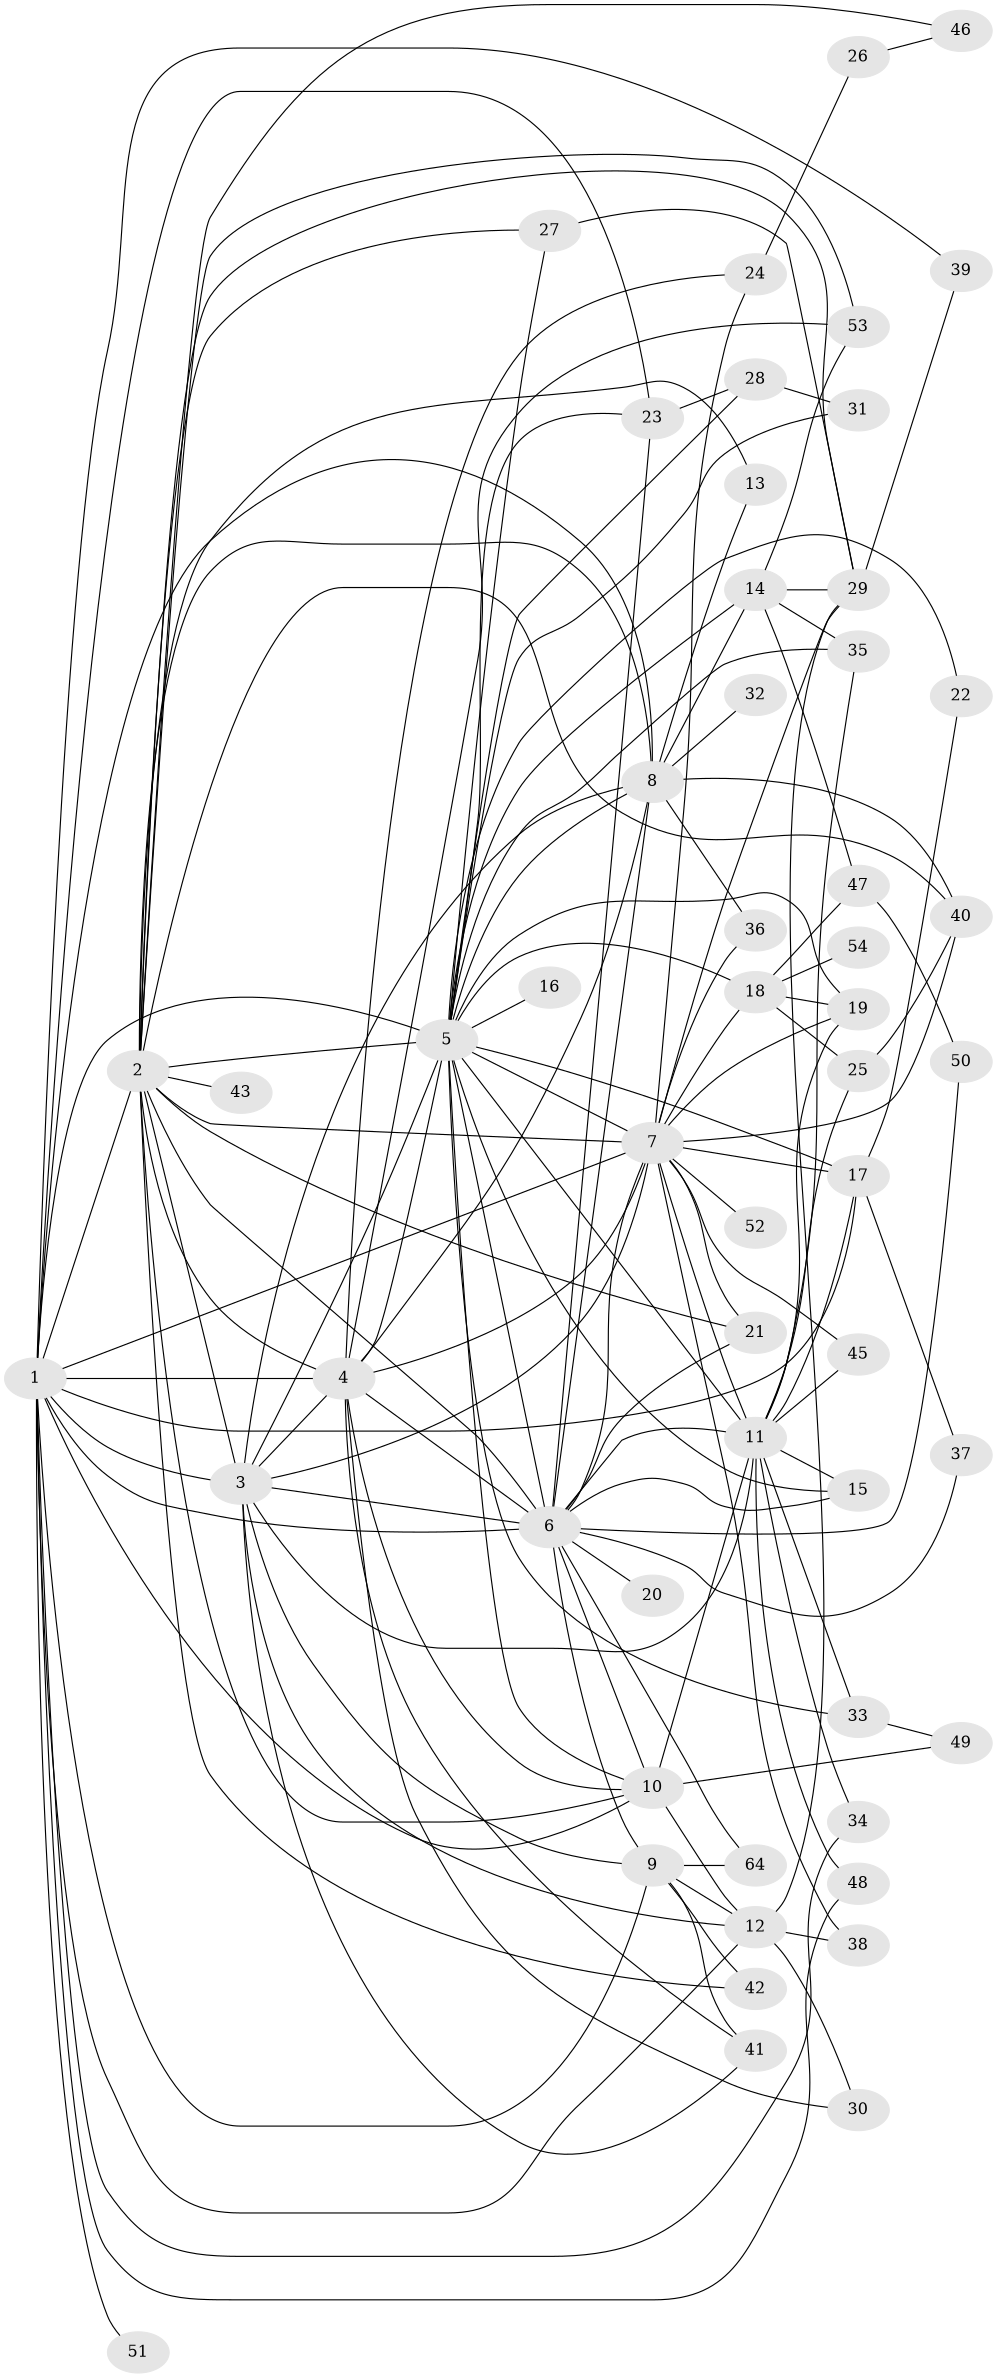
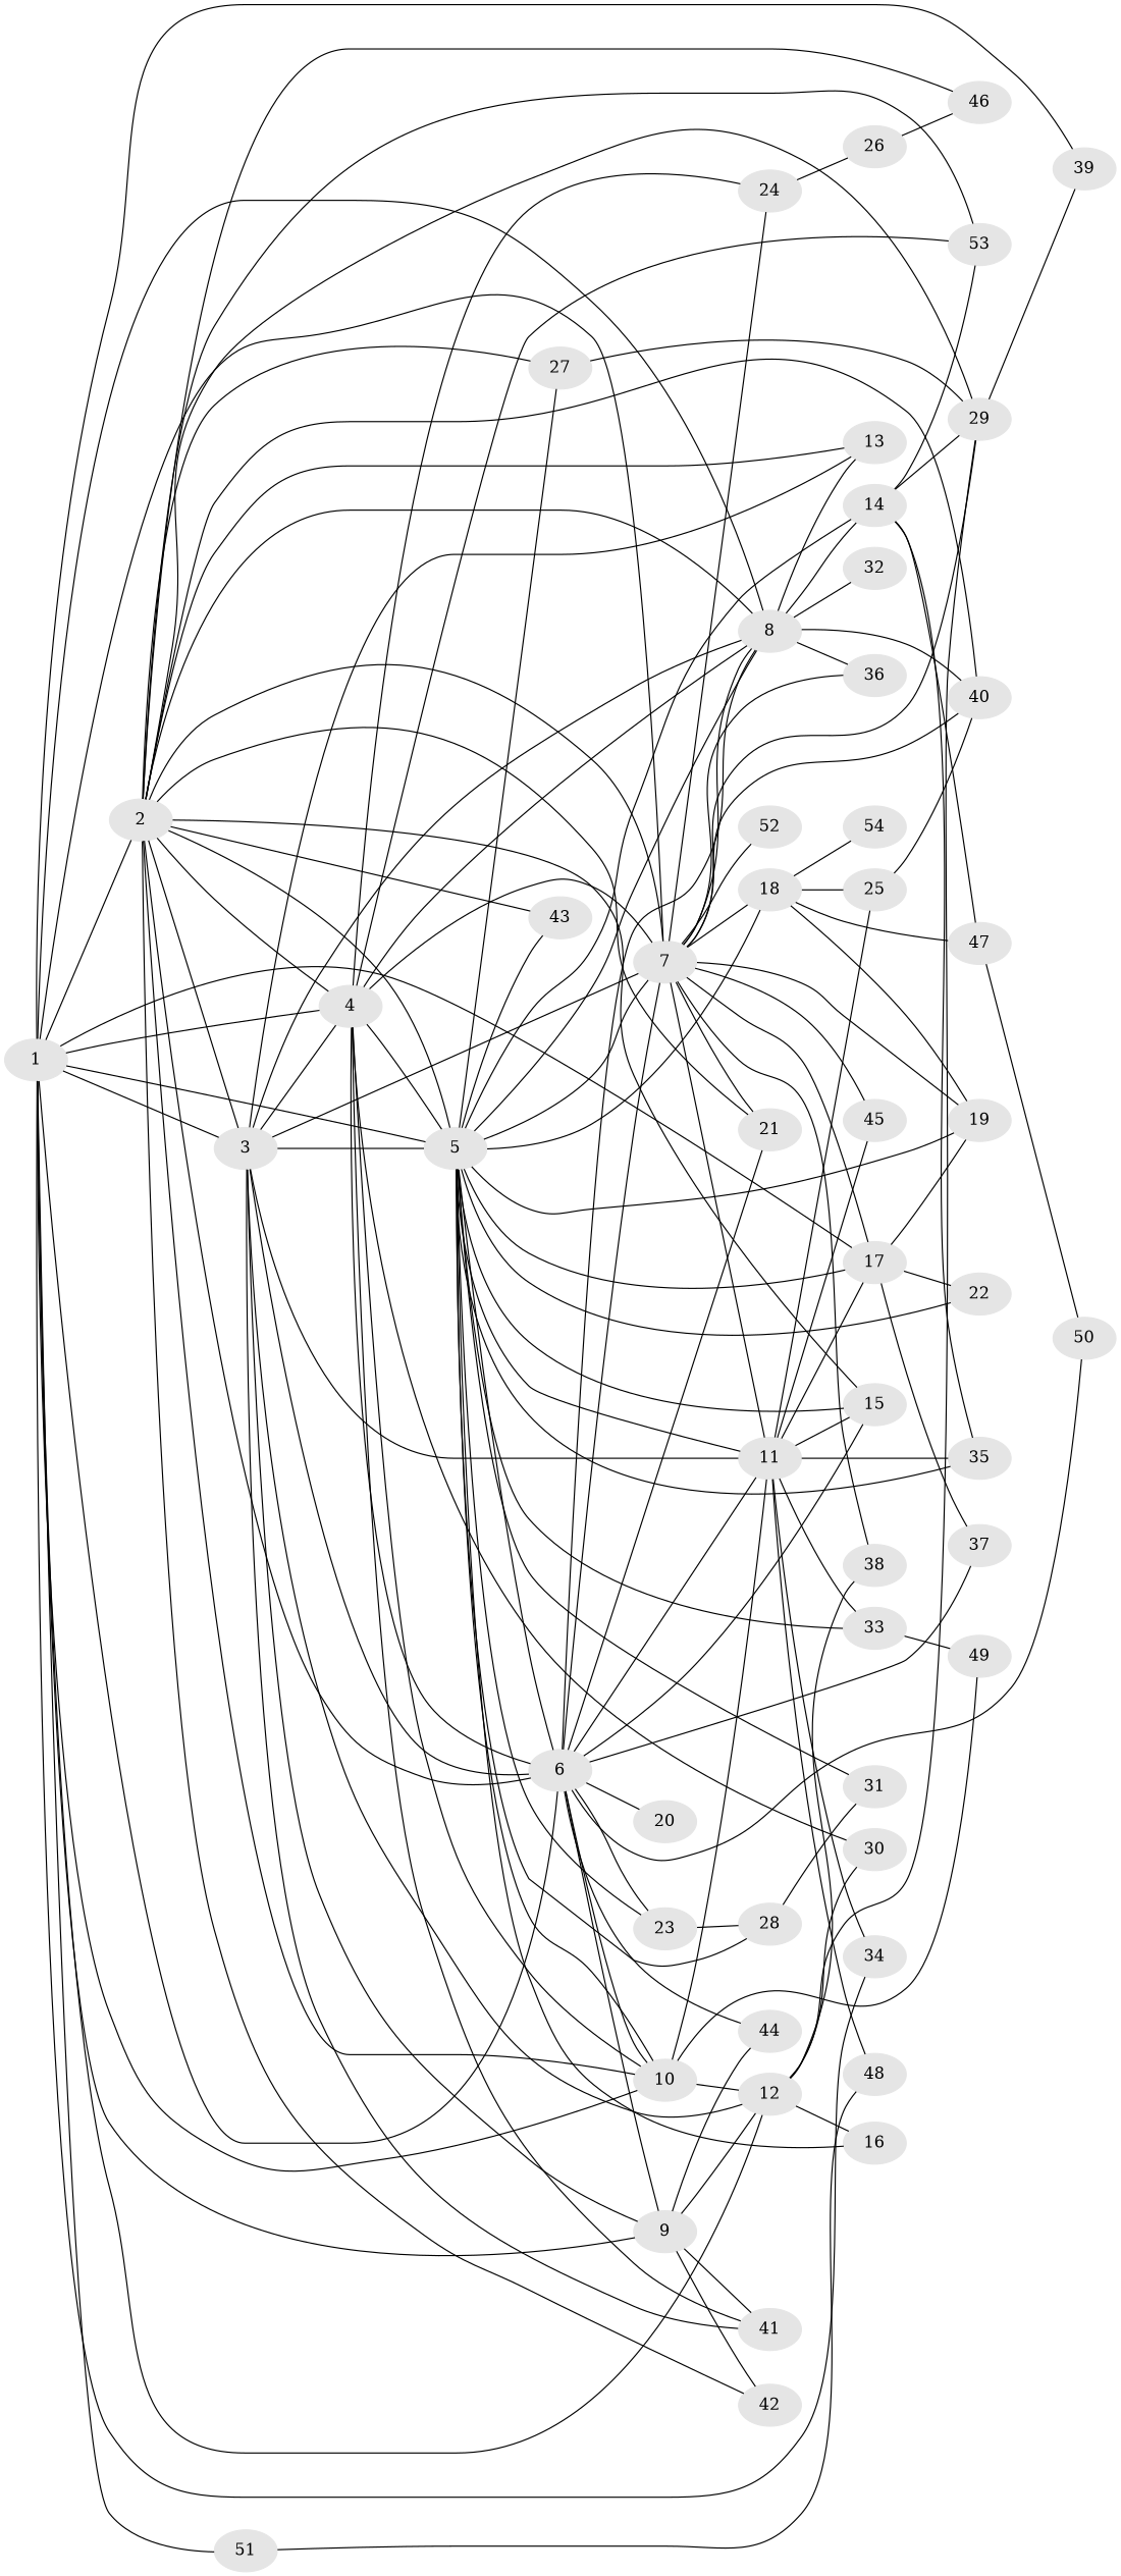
  graph {
    rankdir=LR
    node [color=gray90 style=filled]
    edge [weight=1.0]
    1
    2
    3
    4
    5
    6
    7
    8
    9
    10
    12
    17
    23
    34
    39
    48
    51
    13
    15
    21
    27
    29
    40
    42
    43
    46
    53
    11
    41
    24
    30
    14
    16
    18
    19
    22
    28
    31
    33
    35
    20
    37
-   44 [label=64]
+   44
    50
    36
    38
    45
    52
    32
    49
    47
    25
    26
    54
    1 -- 2
    1 -- 3 [weight=2.0]
    1 -- 4 [weight=2.0]
    1 -- 5 [weight=3.0]
    1 -- 6
    1 -- 7
    1 -- 8
    1 -- 9
    1 -- 10
    1 -- 12
    1 -- 17
-   1 -- 23 [weight=2.0]
    1 -- 34
    1 -- 39
-   1 -- 48
+   51 -- 48
    1 -- 51
    2 -- 3 [weight=2.0]
    2 -- 4
    2 -- 5 [weight=3.0]
    2 -- 6
    2 -- 7
    2 -- 8
    2 -- 10
    2 -- 13
+   2 -- 15
    2 -- 21
    2 -- 27
    2 -- 29
    2 -- 40
    2 -- 42
    2 -- 43
    2 -- 46
    2 -- 53
    3 -- 4 [weight=2.0]
    3 -- 5 [weight=4.0]
    3 -- 6 [weight=2.0]
    3 -- 7 [weight=7.0]
    3 -- 8 [weight=2.0]
    3 -- 9 [weight=3.0]
    3 -- 12
+   3 -- 13 [weight=2.0]
    3 -- 11 [weight=10.0]
    3 -- 41
    4 -- 5 [weight=2.0]
    4 -- 6
    4 -- 7
    4 -- 8 [weight=2.0]
    4 -- 10
    4 -- 53
    4 -- 41
    4 -- 24
    4 -- 30
    5 -- 6 [weight=3.0]
    5 -- 7 [weight=3.0]
    5 -- 8 [weight=2.0]
    5 -- 10 [weight=2.0]
    5 -- 17
    5 -- 23
    5 -- 15 [weight=2.0]
    5 -- 27
+   5 -- 43
    5 -- 11
    5 -- 14
    5 -- 16
    5 -- 18 [weight=2.0]
    5 -- 19
    5 -- 22
    5 -- 28
    5 -- 31
    5 -- 33
    5 -- 35
    6 -- 7 [weight=2.0]
    6 -- 8
    6 -- 9 [weight=3.0]
    6 -- 10
    6 -- 23
    6 -- 15
    6 -- 21
    6 -- 11
    6 -- 20
    6 -- 37
    6 -- 44
    6 -- 50
+   7 -- 8
    7 -- 17 [weight=2.0]
    7 -- 21
    7 -- 29
    7 -- 40
    7 -- 11
    7 -- 24
    7 -- 18
    7 -- 19
    7 -- 36
    7 -- 38
    7 -- 45
    7 -- 52
    8 -- 13
    8 -- 40
    8 -- 14
    8 -- 36
    8 -- 32
    9 -- 12
    9 -- 42
    9 -- 41
    9 -- 44
    10 -- 12 [weight=2.0]
    10 -- 11
    10 -- 49
    12 -- 29
    12 -- 30
+   12 -- 16
    12 -- 38
    17 -- 22
    17 -- 37
    23 -- 28
    27 -- 29
    29 -- 39
    11 -- 17
    11 -- 34
    11 -- 48
    11 -- 15 [weight=2.0]
-   11 -- 19
+   17 -- 19
    11 -- 33
    11 -- 35
    11 -- 45
    11 -- 25
    24 -- 26
    14 -- 29
    14 -- 53
    14 -- 35
    14 -- 47
    18 -- 19
    18 -- 47
    18 -- 25
    18 -- 54
    28 -- 31
    33 -- 49
    47 -- 50
    25 -- 40
    26 -- 46
  }
